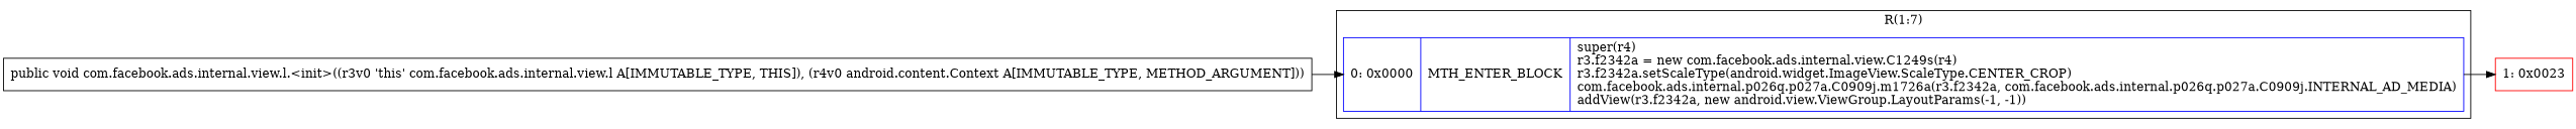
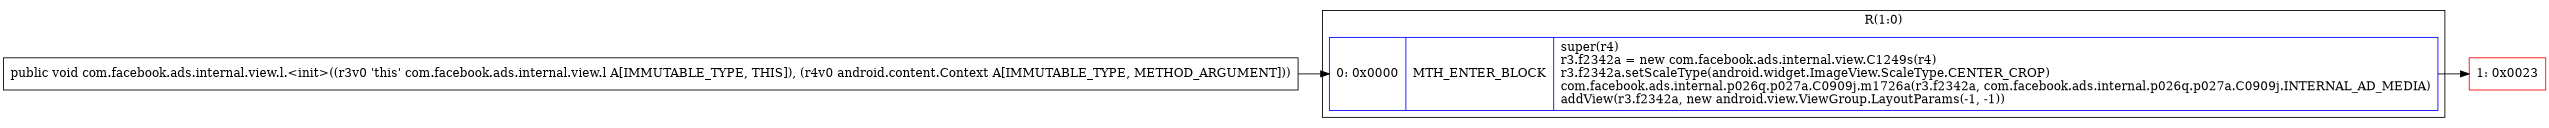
  digraph {
    rankdir=LR
    node [shape=record]
    n1 [color=blue label="{0\:\ 0x0000|MTH_ENTER_BLOCK\l|super(r4)\lr3.f2342a = new com.facebook.ads.internal.view.C1249s(r4)\lr3.f2342a.setScaleType(android.widget.ImageView.ScaleType.CENTER_CROP)\lcom.facebook.ads.internal.p026q.p027a.C0909j.m1726a(r3.f2342a, com.facebook.ads.internal.p026q.p027a.C0909j.INTERNAL_AD_MEDIA)\laddView(r3.f2342a, new android.view.ViewGroup.LayoutParams(\-1, \-1))\l}"]
    n2 [color=red label="{1\:\ 0x0023}"]
    n3 [label="{public void com.facebook.ads.internal.view.l.\<init\>((r3v0 'this' com.facebook.ads.internal.view.l A[IMMUTABLE_TYPE, THIS]), (r4v0 android.content.Context A[IMMUTABLE_TYPE, METHOD_ARGUMENT])) }"]
    subgraph cluster_1 {
-     label="R(1:7)"
+     label="R(1:0)"
      n1
    }
    n1 -> n2
    n3 -> n1
  }
